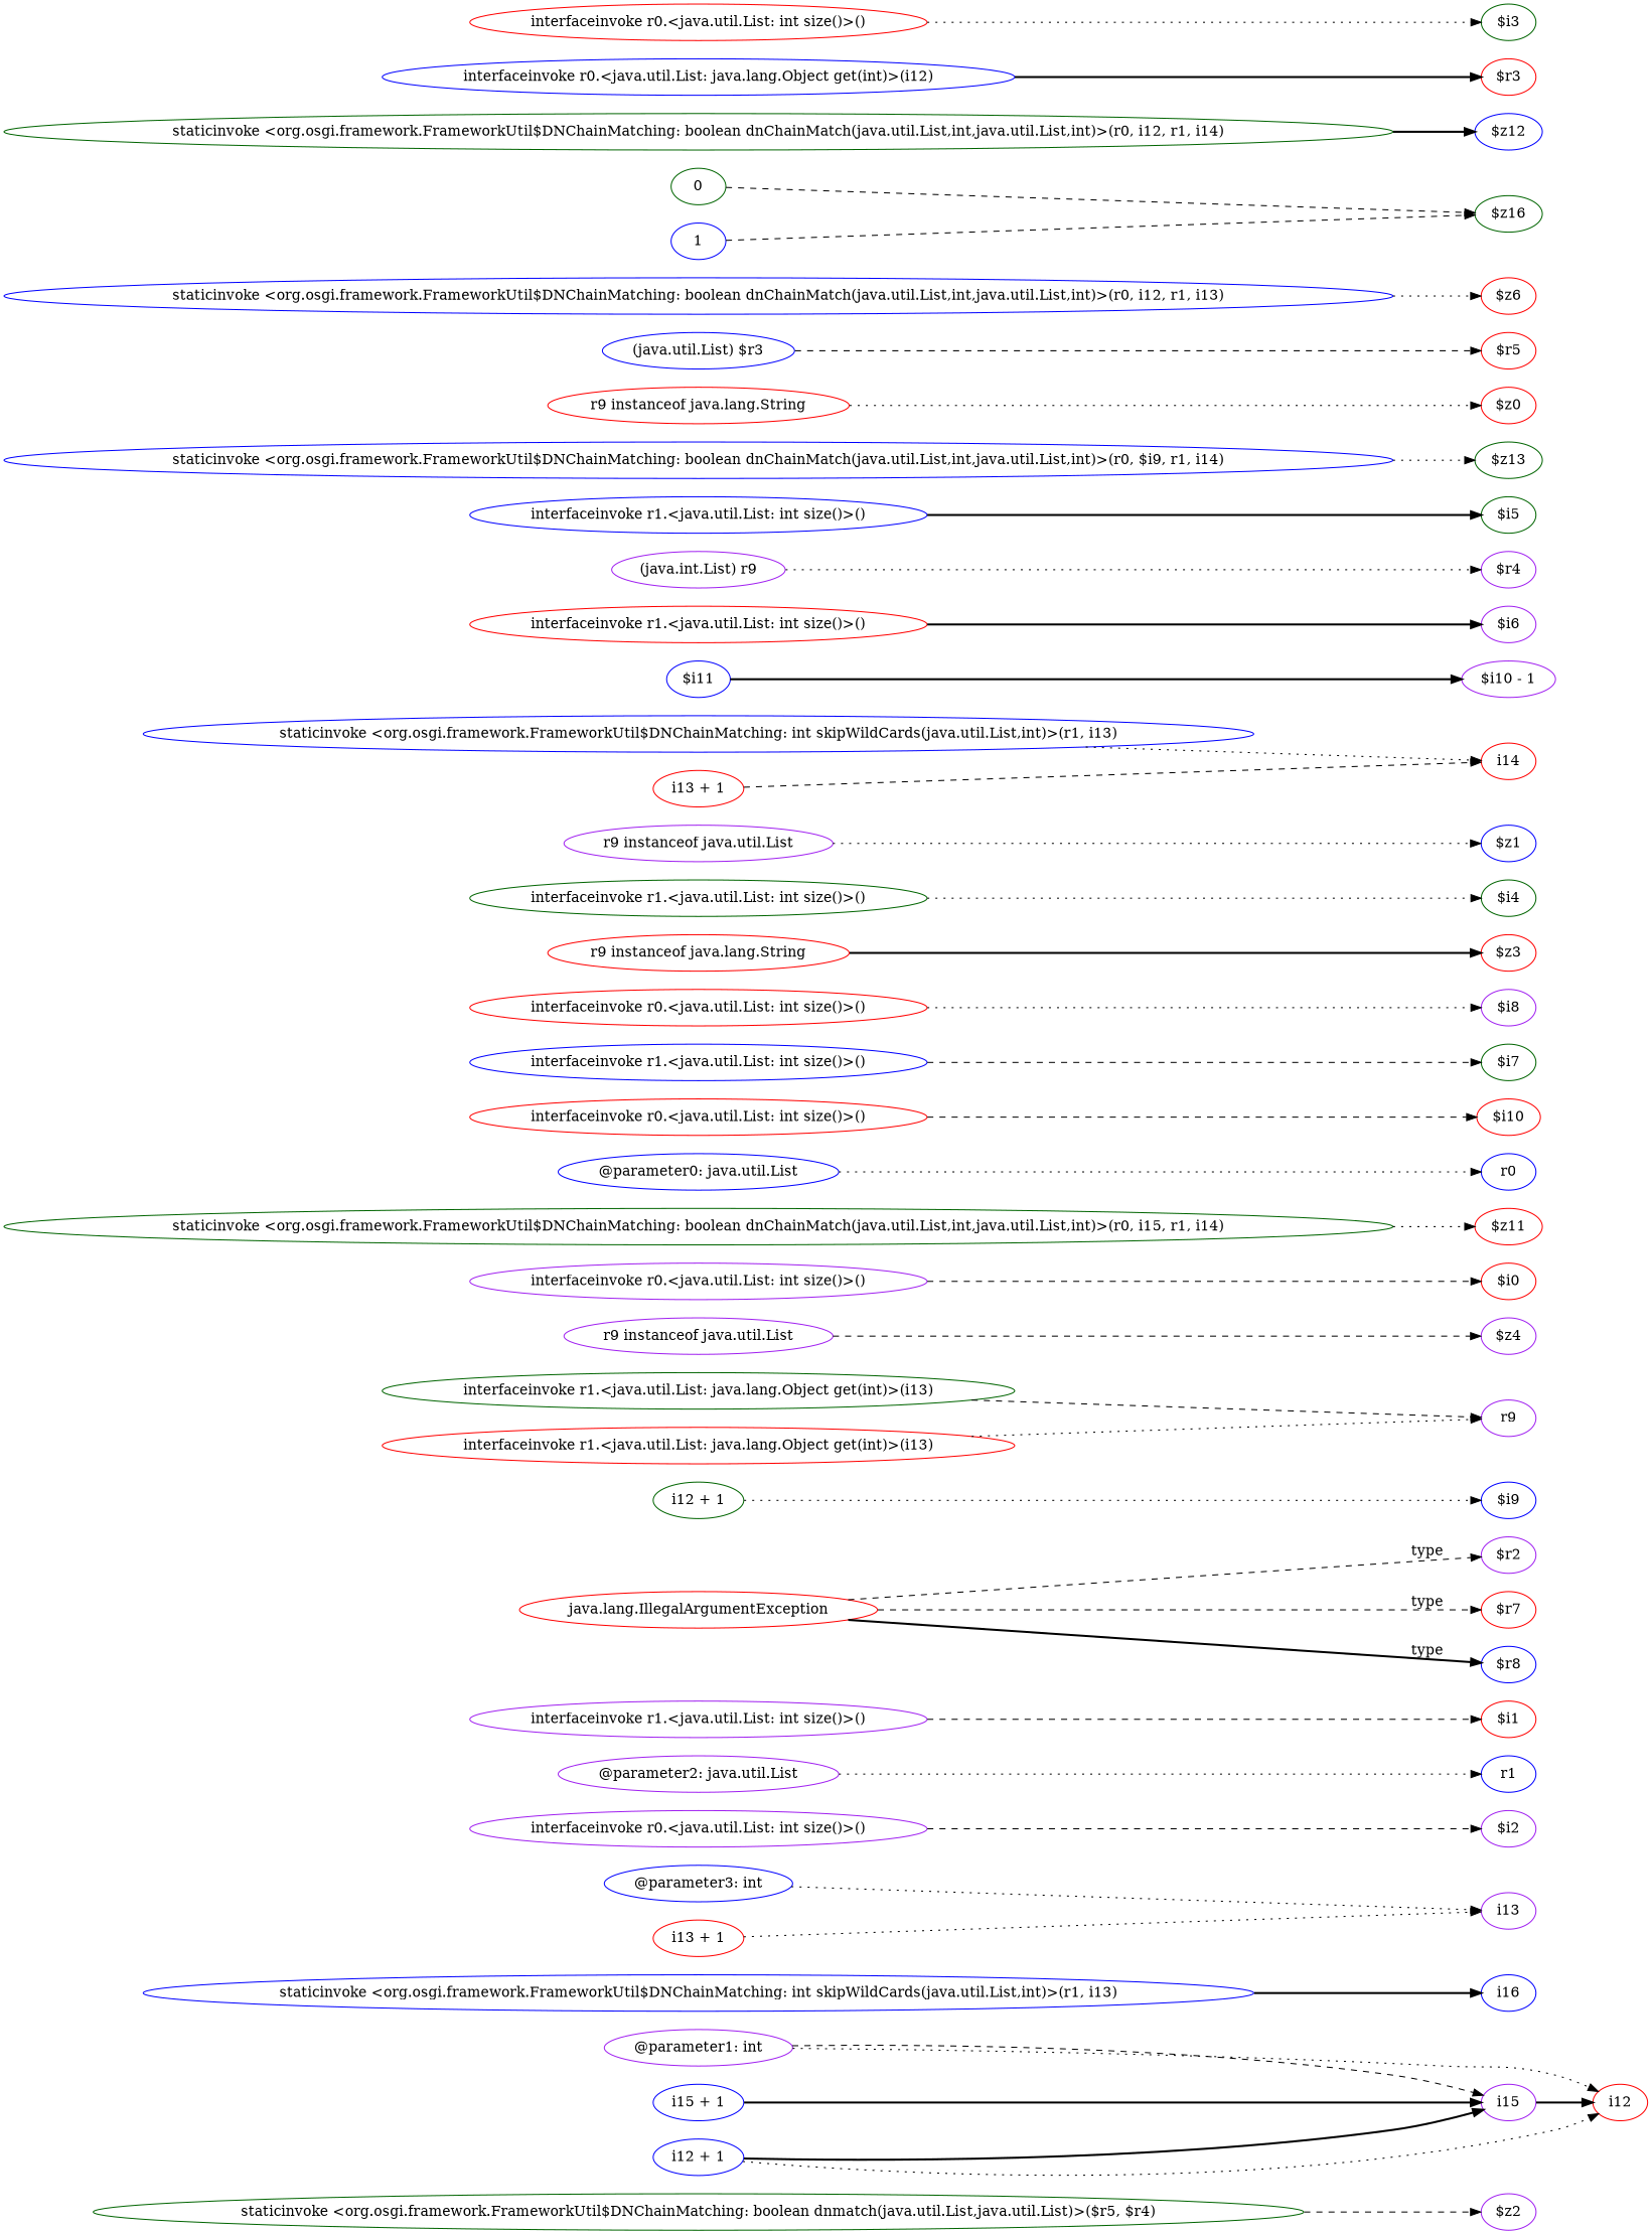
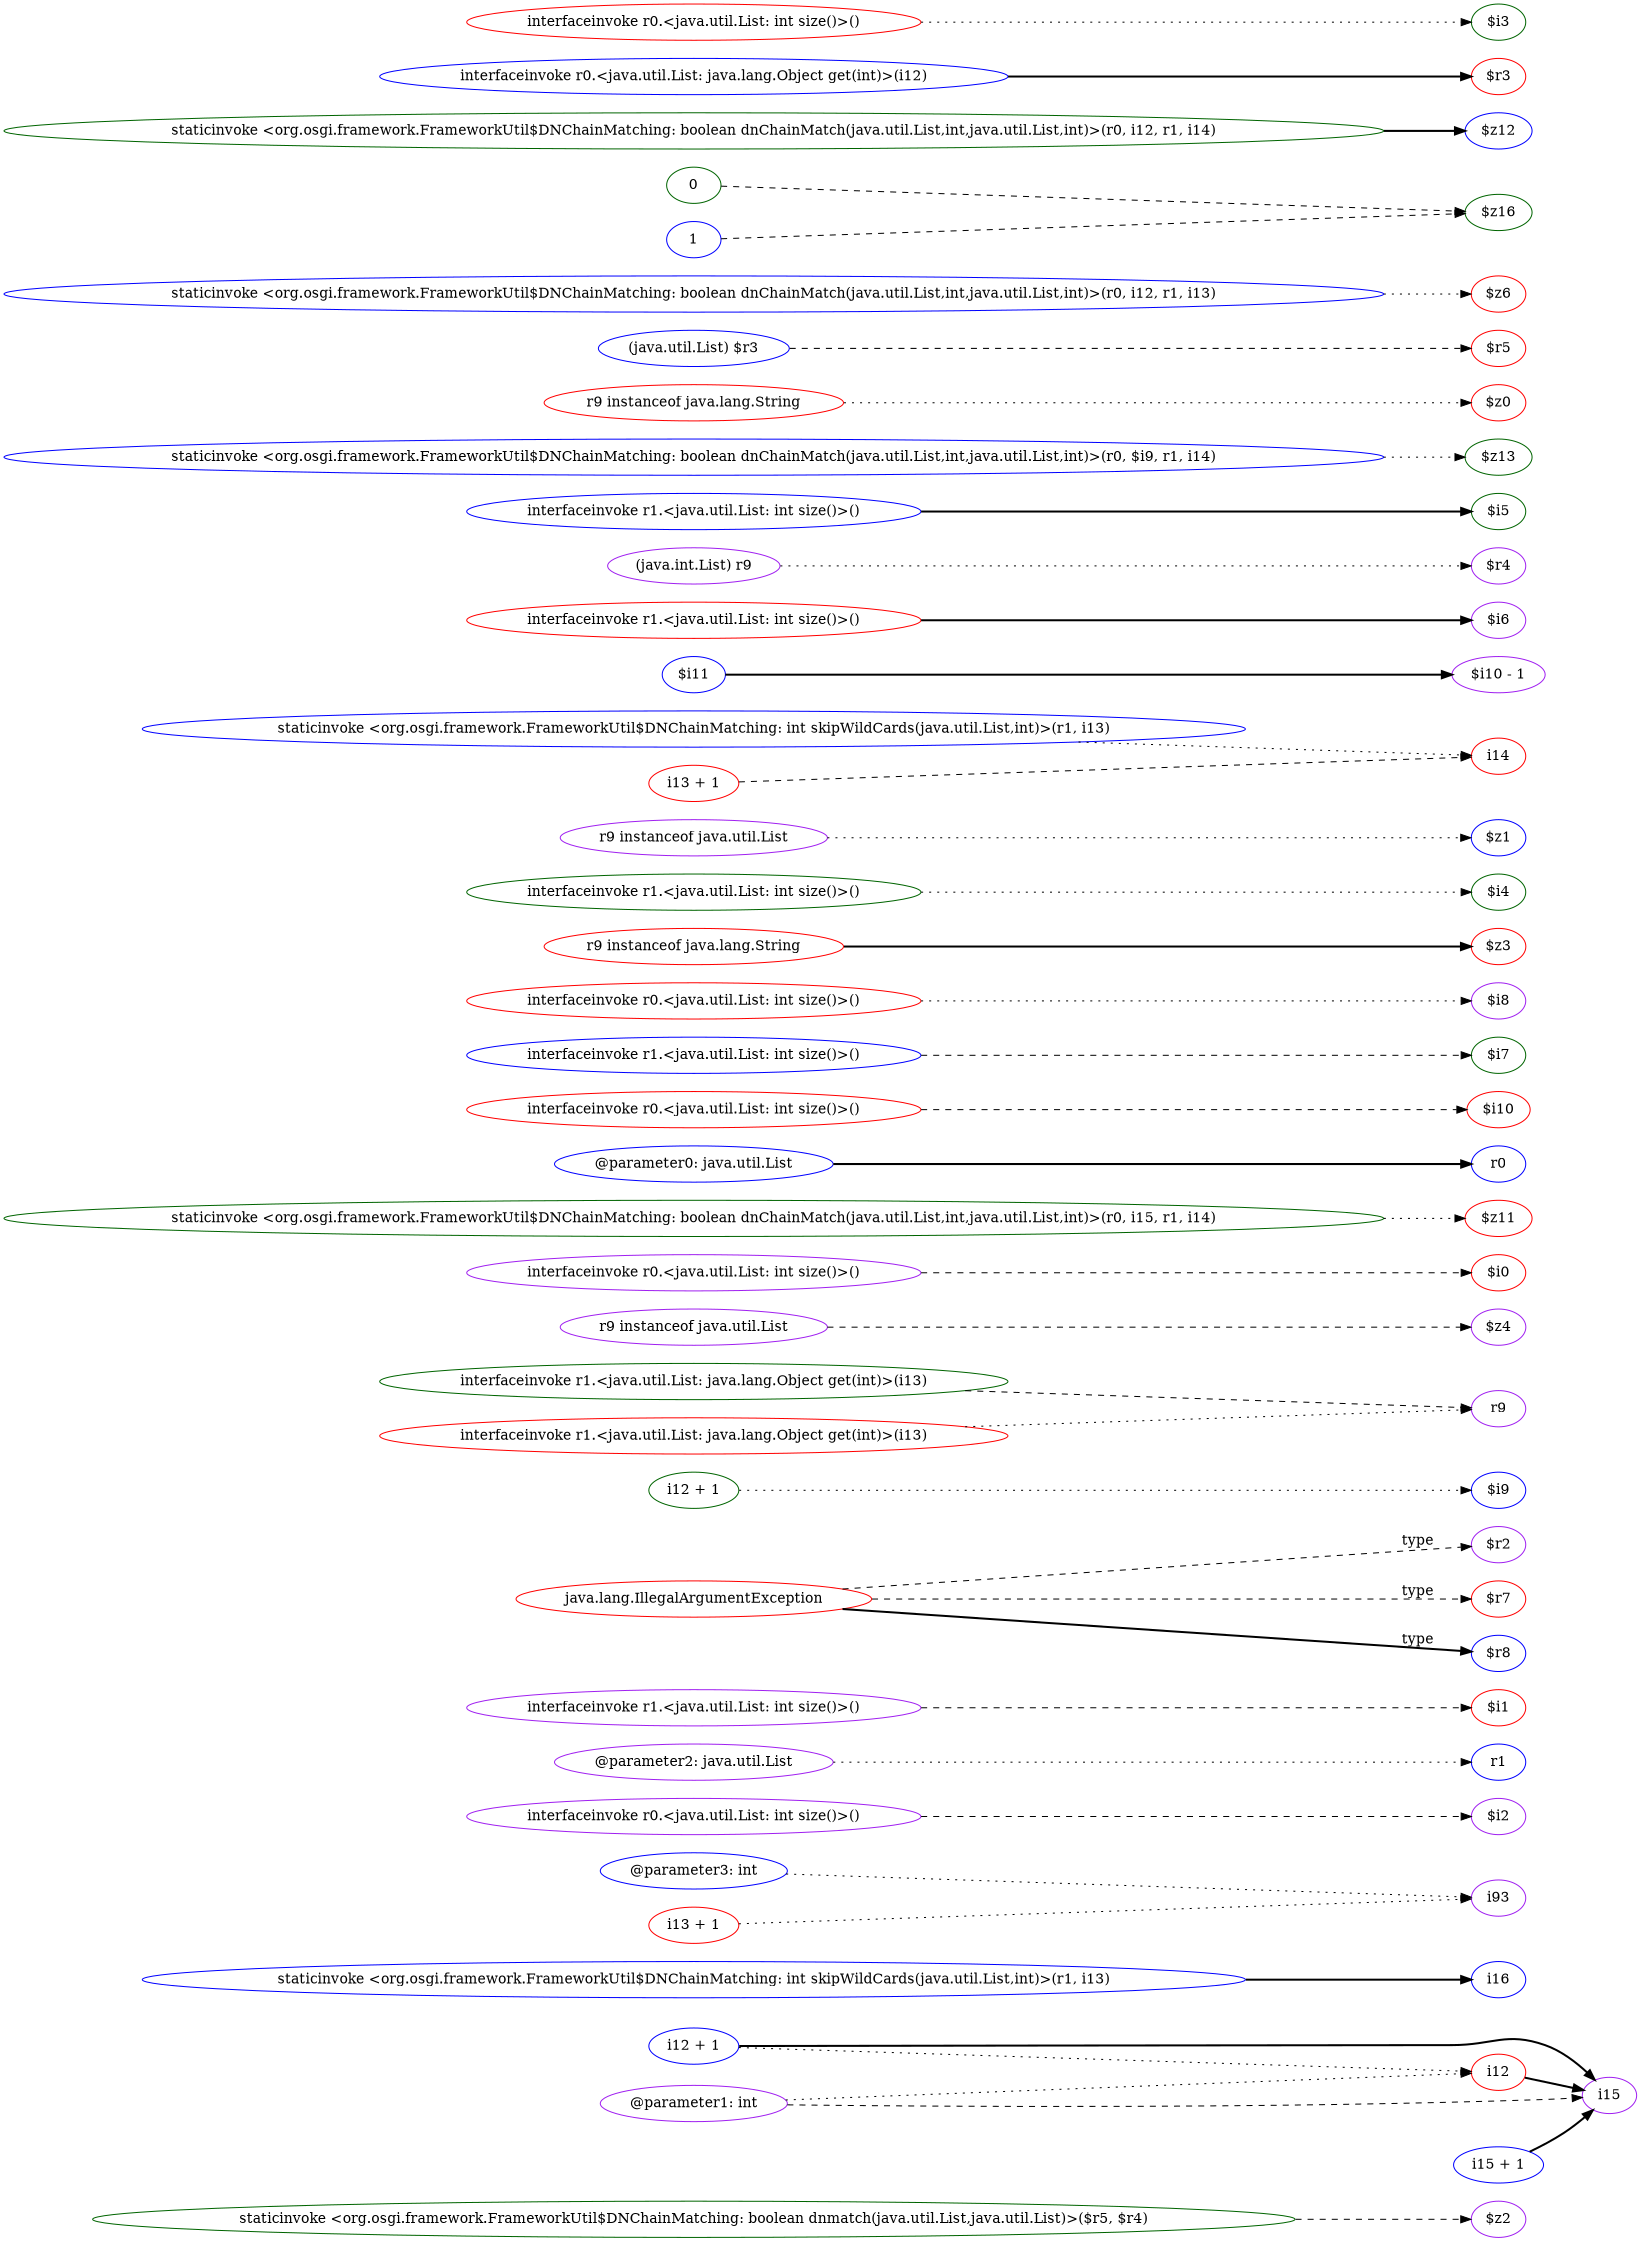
  digraph {
    rankdir=LR
    node [color=red]
    edge [style=dotted]
    n1 [color=darkgreen label="staticinvoke <org.osgi.framework.FrameworkUtil$DNChainMatching: boolean dnmatch(java.util.List,java.util.List)>($r5, $r4)"]
    n2 [color=purple label="$z2"]
    n3 [color=blue label="i12 + 1"]
    n4 [color=purple label=i15]
    n5 [label=i12]
    n6 [color=blue label="staticinvoke <org.osgi.framework.FrameworkUtil$DNChainMatching: int skipWildCards(java.util.List,int)>(r1, i13)"]
    n7 [color=blue label=i16]
    n8 [color=blue label="@parameter3: int"]
-   n9 [color=purple label=i13]
+   n9 [color=purple label=i93]
    n10 [color=purple label="interfaceinvoke r0.<java.util.List: int size()>()"]
    n11 [color=purple label="$i2"]
    n12 [color=purple label="@parameter2: java.util.List"]
    n13 [color=blue label=r1]
    n14 [color=purple label="interfaceinvoke r1.<java.util.List: int size()>()"]
    n15 [label="$i1"]
    n16 [label="i13 + 1"]
    n17 [label="java.lang.IllegalArgumentException"]
    n18 [color=purple label="$r2"]
    n19 [label="$r7"]
    n20 [color=blue label="$r8"]
    n21 [color=darkgreen label="i12 + 1"]
    n22 [color=blue label="$i9"]
    n23 [color=darkgreen label="interfaceinvoke r1.<java.util.List: java.lang.Object get(int)>(i13)"]
    n24 [color=purple label=r9]
    n25 [color=purple label="@parameter1: int"]
    n26 [color=purple label="r9 instanceof java.util.List"]
    n27 [color=purple label="$z4"]
    n28 [color=purple label="interfaceinvoke r0.<java.util.List: int size()>()"]
    n29 [label="$i0"]
    n30 [color=darkgreen label="staticinvoke <org.osgi.framework.FrameworkUtil$DNChainMatching: boolean dnChainMatch(java.util.List,int,java.util.List,int)>(r0, i15, r1, i14)"]
    n31 [label="$z11"]
    n32 [color=blue label="@parameter0: java.util.List"]
    n33 [color=blue label=r0]
    n34 [label="interfaceinvoke r0.<java.util.List: int size()>()"]
    n35 [label="$i10"]
    n36 [color=blue label="interfaceinvoke r1.<java.util.List: int size()>()"]
    n37 [color=darkgreen label="$i7"]
    n38 [label="interfaceinvoke r0.<java.util.List: int size()>()"]
    n39 [color=purple label="$i8"]
    n40 [label="r9 instanceof java.lang.String"]
    n41 [label="$z3"]
    n42 [label="interfaceinvoke r1.<java.util.List: java.lang.Object get(int)>(i13)"]
    n43 [color=darkgreen label="interfaceinvoke r1.<java.util.List: int size()>()"]
    n44 [color=darkgreen label="$i4"]
    n45 [color=purple label="r9 instanceof java.util.List"]
    n46 [color=blue label="$z1"]
    n47 [color=blue label="staticinvoke <org.osgi.framework.FrameworkUtil$DNChainMatching: int skipWildCards(java.util.List,int)>(r1, i13)"]
    n48 [label=i14]
    n49 [color=purple label="$i10 - 1"]
    n50 [color=blue label="$i11"]
    n51 [color=blue label="i15 + 1"]
    n52 [label="interfaceinvoke r1.<java.util.List: int size()>()"]
    n53 [color=purple label="$i6"]
    n54 [color=purple label="(java.int.List) r9"]
    n55 [color=purple label="$r4"]
    n56 [color=blue label="interfaceinvoke r1.<java.util.List: int size()>()"]
    n57 [color=darkgreen label="$i5"]
    n58 [color=blue label="staticinvoke <org.osgi.framework.FrameworkUtil$DNChainMatching: boolean dnChainMatch(java.util.List,int,java.util.List,int)>(r0, $i9, r1, i14)"]
    n59 [color=darkgreen label="$z13"]
    n60 [label="r9 instanceof java.lang.String"]
    n61 [label="$z0"]
    n62 [color=blue label="(java.util.List) $r3"]
    n63 [label="$r5"]
    n64 [color=blue label="staticinvoke <org.osgi.framework.FrameworkUtil$DNChainMatching: boolean dnChainMatch(java.util.List,int,java.util.List,int)>(r0, i12, r1, i13)"]
    n65 [label="$z6"]
    n66 [color=darkgreen label=0]
    n67 [color=darkgreen label="$z16"]
    n68 [color=blue label=1]
    n69 [label="i13 + 1"]
    n70 [color=darkgreen label="staticinvoke <org.osgi.framework.FrameworkUtil$DNChainMatching: boolean dnChainMatch(java.util.List,int,java.util.List,int)>(r0, i12, r1, i14)"]
    n71 [color=blue label="$z12"]
    n72 [color=blue label="interfaceinvoke r0.<java.util.List: java.lang.Object get(int)>(i12)"]
    n73 [label="$r3"]
    n74 [label="interfaceinvoke r0.<java.util.List: int size()>()"]
    n75 [color=darkgreen label="$i3"]
    n1 -> n2 [style=dashed]
    n3 -> n4 [style=bold]
    n3 -> n5
-   n4 -> n5 [style=bold]
+   n5 -> n4 [style=bold]
    n6 -> n7 [style=bold]
    n8 -> n9
    n10 -> n11 [style=dashed]
    n12 -> n13
    n14 -> n15 [style=dashed]
    n16 -> n9
    n17 -> n18 [label=type style=dashed]
    n17 -> n19 [label=type style=dashed]
    n17 -> n20 [label=type style=bold]
    n21 -> n22
    n23 -> n24 [style=dashed]
    n25 -> n4 [style=dashed]
    n25 -> n5
    n26 -> n27 [style=dashed]
    n28 -> n29 [style=dashed]
    n30 -> n31
-   n32 -> n33
+   n32 -> n33 [style=bold]
    n34 -> n35 [style=dashed]
    n36 -> n37 [style=dashed]
    n38 -> n39
    n40 -> n41 [style=bold]
    n42 -> n24
    n43 -> n44
    n45 -> n46
    n47 -> n48
    n50 -> n49 [style=bold]
    n51 -> n4 [style=bold]
    n52 -> n53 [style=bold]
    n54 -> n55
    n56 -> n57 [style=bold]
    n58 -> n59
    n60 -> n61
    n62 -> n63 [style=dashed]
    n64 -> n65
    n66 -> n67 [style=dashed]
    n68 -> n67 [style=dashed]
    n69 -> n48 [style=dashed]
    n70 -> n71 [style=bold]
    n72 -> n73 [style=bold]
    n74 -> n75
  }
